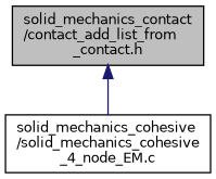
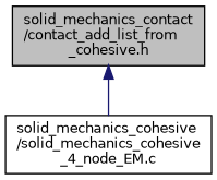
  digraph {
    node [color=black fontname=Helvetica fontsize=10 shape=record style=filled]
-   n1 [fillcolor=grey75 fontcolor=black height=0.2 label="solid_mechanics_contact\l/contact_add_list_from\l_contact.h" width=0.4]
+   n1 [fillcolor=grey75 fontcolor=black height=0.2 label="solid_mechanics_contact\l/contact_add_list_from\l_cohesive.h" width=0.4]
    n2 [fillcolor=white height=0.2 label="solid_mechanics_cohesive\l/solid_mechanics_cohesive\l_4_node_EM.c" width=0.4]
    n1 -> n2 [color=midnightblue dir=back fontname=Helvetica fontsize=10 labelfontname=Helvetica labelfontsize=10 style=solid]
  }
